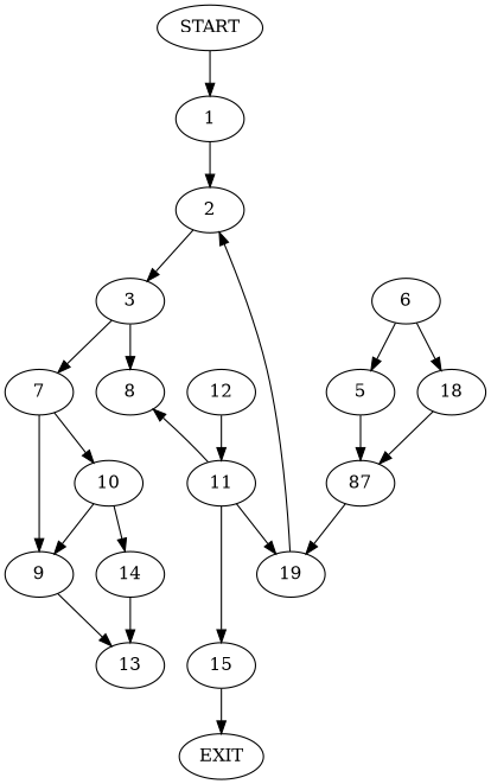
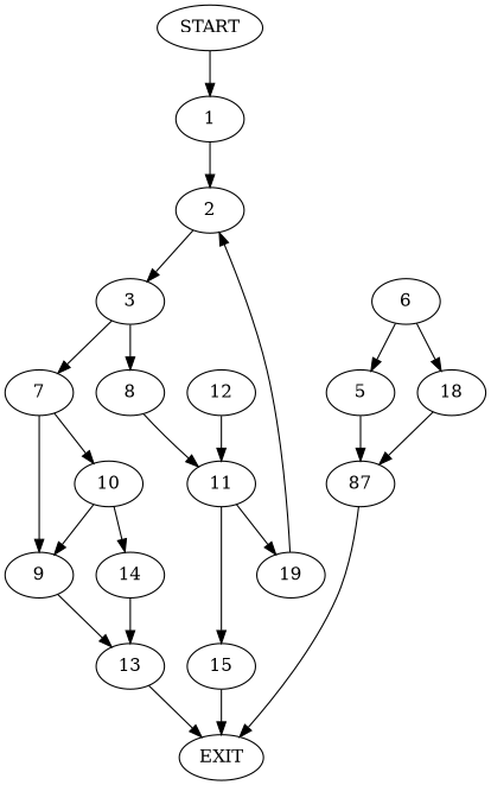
  digraph {
    n1 [label=START]
    1
    2
    n4 [label=EXIT]
    3
    7
    8
    9
    10
    11
    n11 [label=87]
    5
    6
    18
    13
    14
    15
    n18 [label=19]
    12
    n1 -> 1
    1 -> 2
    2 -> 3
    3 -> 7
    3 -> 8
    7 -> 9
    7 -> 10
-   11 -> 8
+   8 -> 11
    9 -> 13
    10 -> 9
    10 -> 14
    11 -> 15
    11 -> n18
-   n11 -> n18
+   n11 -> n4
    5 -> n11
    6 -> 5
    6 -> 18
    18 -> n11
+   13 -> n4
    14 -> 13
    15 -> n4
    n18 -> 2
    12 -> 11
  }
